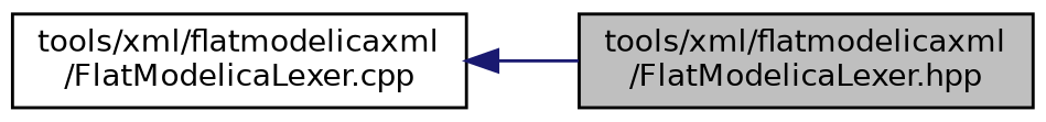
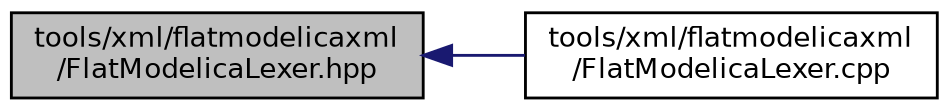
  digraph {
    rankdir=LR
    node [color=black fontname=Helvetica fontsize=10 shape=record style=filled]
    n1 [fillcolor=grey75 fontcolor=black height=0.2 label="tools/xml/flatmodelicaxml\l/FlatModelicaLexer.hpp" width=0.4]
    n2 [fillcolor=white height=0.2 label="tools/xml/flatmodelicaxml\l/FlatModelicaLexer.cpp" width=0.4]
-   n2 -> n1 [color=midnightblue dir=back fontname=Helvetica fontsize=10 labelfontname=Helvetica labelfontsize=10 style=solid]
+   n1 -> n2 [color=midnightblue dir=back fontname=Helvetica fontsize=10 labelfontname=Helvetica labelfontsize=10 style=solid]
  }
